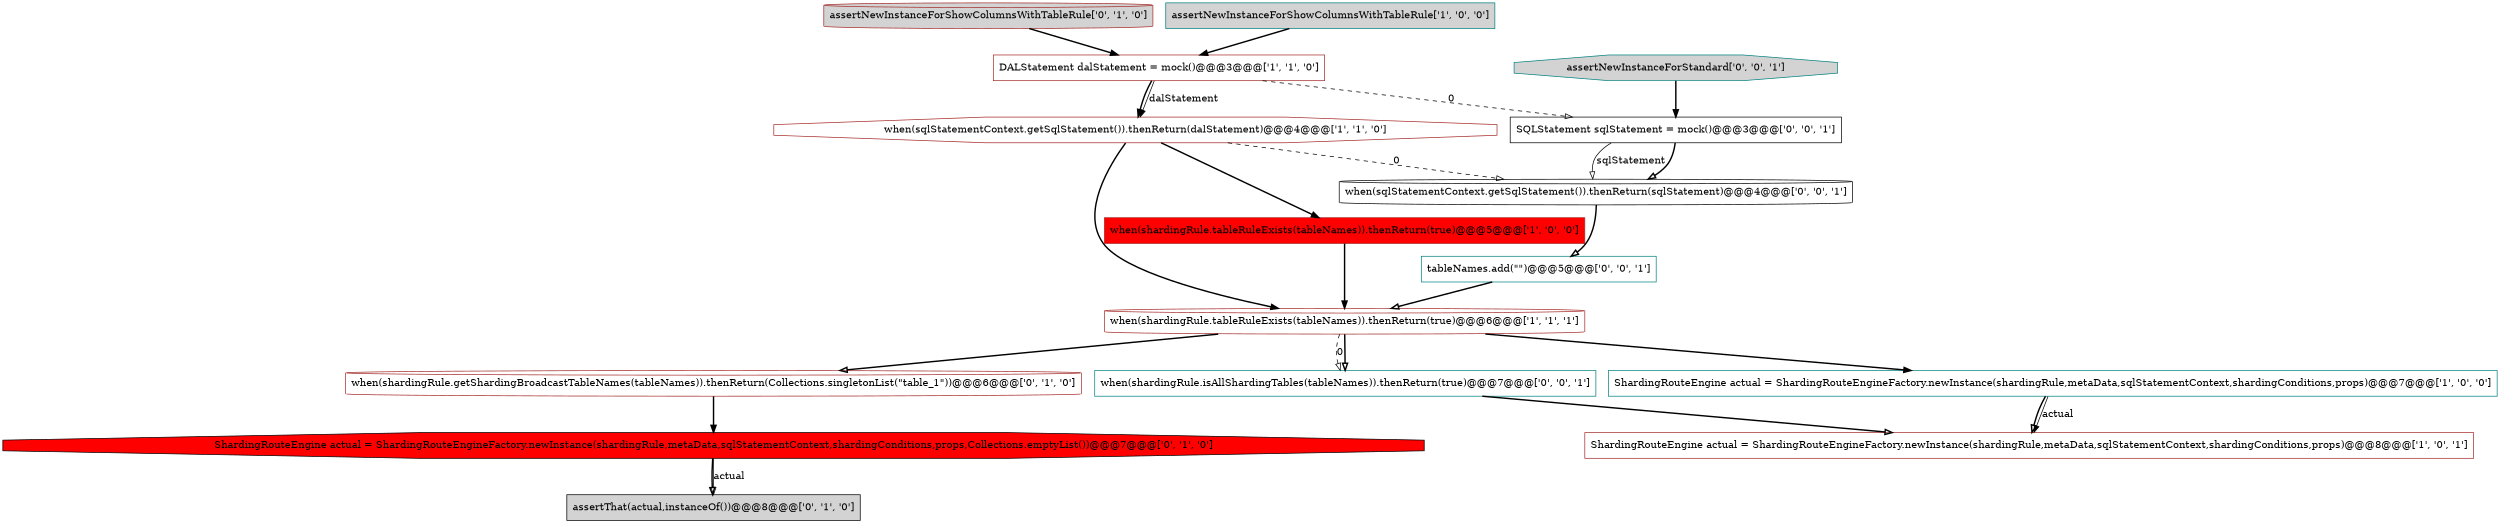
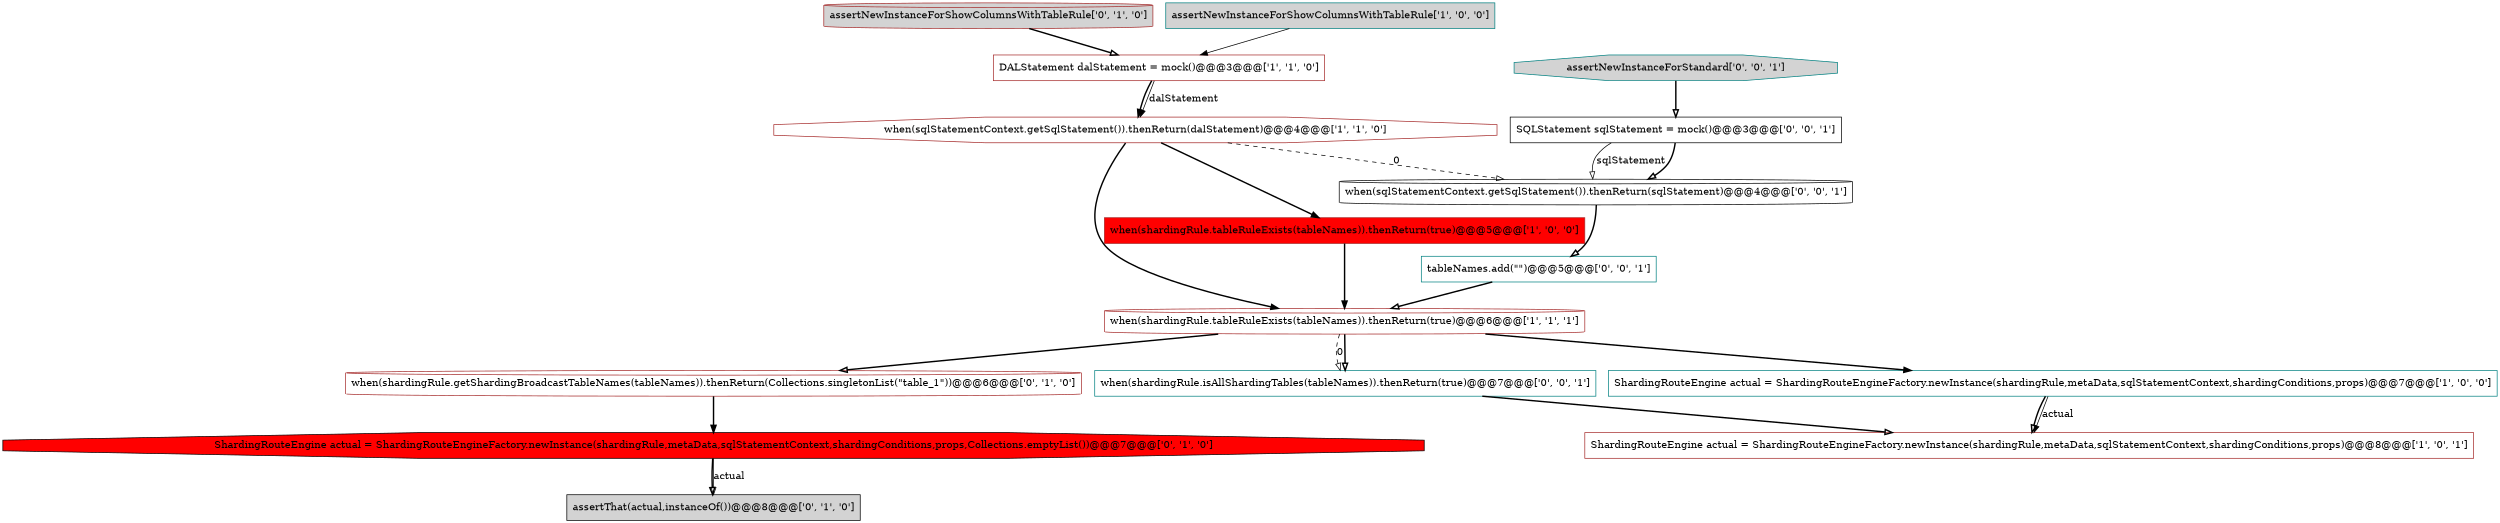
  digraph {
    node [color=brown fillcolor=white shape=box style=filled]
    edge [arrowhead=onormal style=bold]
    n1 [fillcolor=lightgray label="assertNewInstanceForShowColumnsWithTableRule['0', '1', '0']" shape=cylinder]
    n2 [label="DALStatement dalStatement = mock()@@@3@@@['1', '1', '0']"]
    n3 [label="when(sqlStatementContext.getSqlStatement()).thenReturn(dalStatement)@@@4@@@['1', '1', '0']" shape=octagon]
    n4 [color=black label="SQLStatement sqlStatement = mock()@@@3@@@['0', '0', '1']"]
    n5 [label="when(shardingRule.getShardingBroadcastTableNames(tableNames)).thenReturn(Collections.singletonList(\"table_1\"))@@@6@@@['0', '1', '0']" shape=cylinder]
    n6 [color=black fillcolor=red label="ShardingRouteEngine actual = ShardingRouteEngineFactory.newInstance(shardingRule,metaData,sqlStatementContext,shardingConditions,props,Collections.emptyList())@@@7@@@['0', '1', '0']" shape=octagon]
    n7 [color=black fillcolor=lightgray label="assertThat(actual,instanceOf())@@@8@@@['0', '1', '0']"]
    n8 [label="ShardingRouteEngine actual = ShardingRouteEngineFactory.newInstance(shardingRule,metaData,sqlStatementContext,shardingConditions,props)@@@8@@@['1', '0', '1']"]
    n9 [label="when(shardingRule.tableRuleExists(tableNames)).thenReturn(true)@@@6@@@['1', '1', '1']" shape=cylinder]
    n10 [fillcolor=red label="when(shardingRule.tableRuleExists(tableNames)).thenReturn(true)@@@5@@@['1', '0', '0']"]
    n11 [color=black label="when(sqlStatementContext.getSqlStatement()).thenReturn(sqlStatement)@@@4@@@['0', '0', '1']" shape=cylinder]
    n12 [color=teal label="when(shardingRule.isAllShardingTables(tableNames)).thenReturn(true)@@@7@@@['0', '0', '1']"]
    n13 [color=teal label="ShardingRouteEngine actual = ShardingRouteEngineFactory.newInstance(shardingRule,metaData,sqlStatementContext,shardingConditions,props)@@@7@@@['1', '0', '0']"]
    n14 [color=teal label="tableNames.add(\"\")@@@5@@@['0', '0', '1']"]
    n15 [color=teal fillcolor=lightgray label="assertNewInstanceForStandard['0', '0', '1']" shape=octagon]
    n16 [color=teal fillcolor=lightgray label="assertNewInstanceForShowColumnsWithTableRule['1', '0', '0']"]
-   n1 -> n2 [arrowhead=normal]
+   n1 -> n2
    n2 -> n3 [arrowhead=normal]
    n2 -> n3 [arrowhead=normal label=dalStatement style=solid]
-   n2 -> n4 [label=0 style=dashed]
    n3 -> n9 [arrowhead=normal]
    n3 -> n10 [arrowhead=normal]
    n3 -> n11 [label=0 style=dashed]
    n4 -> n11 [label=sqlStatement style=solid]
    n4 -> n11
    n5 -> n6 [arrowhead=normal]
    n6 -> n7
    n6 -> n7 [label=actual style=solid]
    n9 -> n5
    n9 -> n12 [label=0 style=dashed]
    n9 -> n12
    n9 -> n13 [arrowhead=normal]
    n10 -> n9 [arrowhead=normal]
    n11 -> n14
    n12 -> n8
    n13 -> n8
    n13 -> n8 [arrowhead=normal label=actual style=solid]
    n14 -> n9
-   n15 -> n4 [arrowhead=normal]
-   n16 -> n2 [arrowhead=normal]
+   n15 -> n4
+   n16 -> n2 [arrowhead=normal style=solid]
  }
